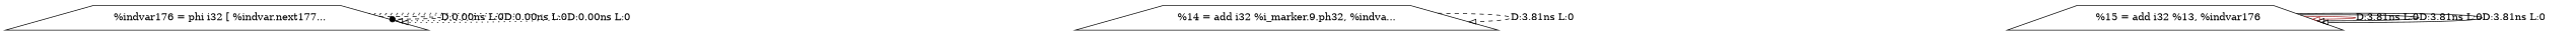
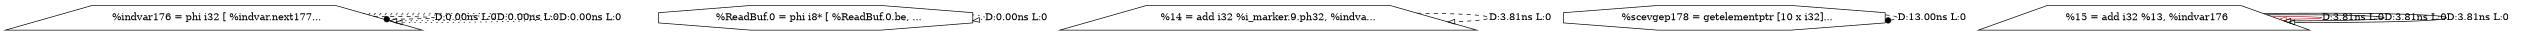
  digraph {
    node [shape=trapezium]
    edge [arrowhead=onormal color=black style=dashed]
    n1 [label="  %indvar176 = phi i32 [ %indvar.next177..."]
+   n2 [label="  %ReadBuf.0 = phi i8* [ %ReadBuf.0.be, ..." shape=octagon]
    n3 [label="%14 = add i32 %i_marker.9.ph32, %indva..."]
+   n4 [label="  %scevgep178 = getelementptr [10 x i32]..." shape=octagon]
    n5 [label="  %15 = add i32 %13, %indvar176"]
    n1 -> n1 [arrowhead=dot label="D:0.00ns L:0"]
    n1 -> n1 [label="D:0.00ns L:0" style=dotted]
    n1 -> n1 [label="D:0.00ns L:0" style=dotted]
+   n2 -> n2 [label="D:0.00ns L:0" style=dotted]
    n3 -> n3 [label="D:3.81ns L:0"]
+   n4 -> n4 [arrowhead=dot label="D:13.00ns L:0"]
    n5 -> n5 [color=brown label="D:3.81ns L:0" style=solid]
    n5 -> n5 [label="D:3.81ns L:0" style=solid]
    n5 -> n5 [label="D:3.81ns L:0" style=solid]
  }
